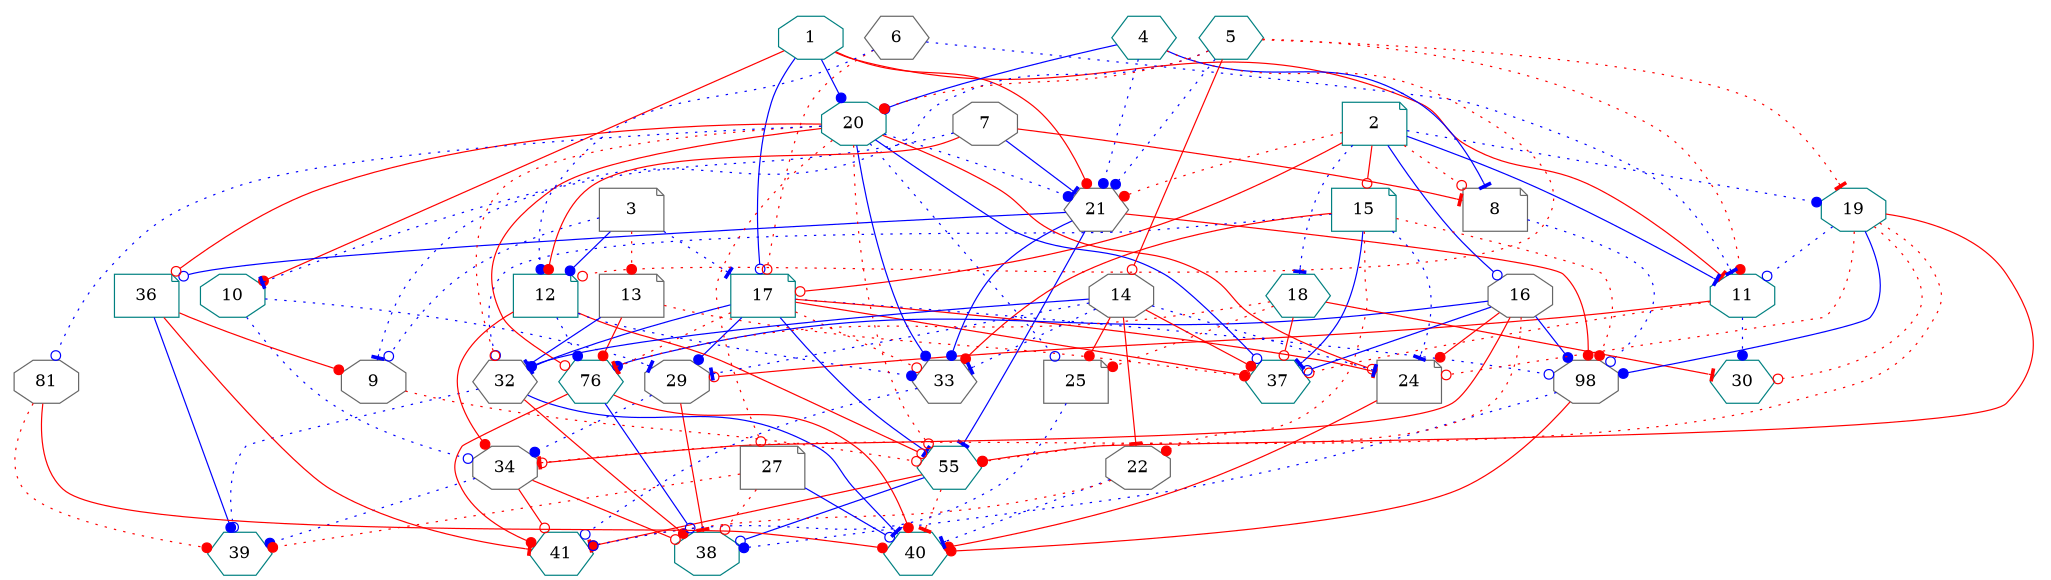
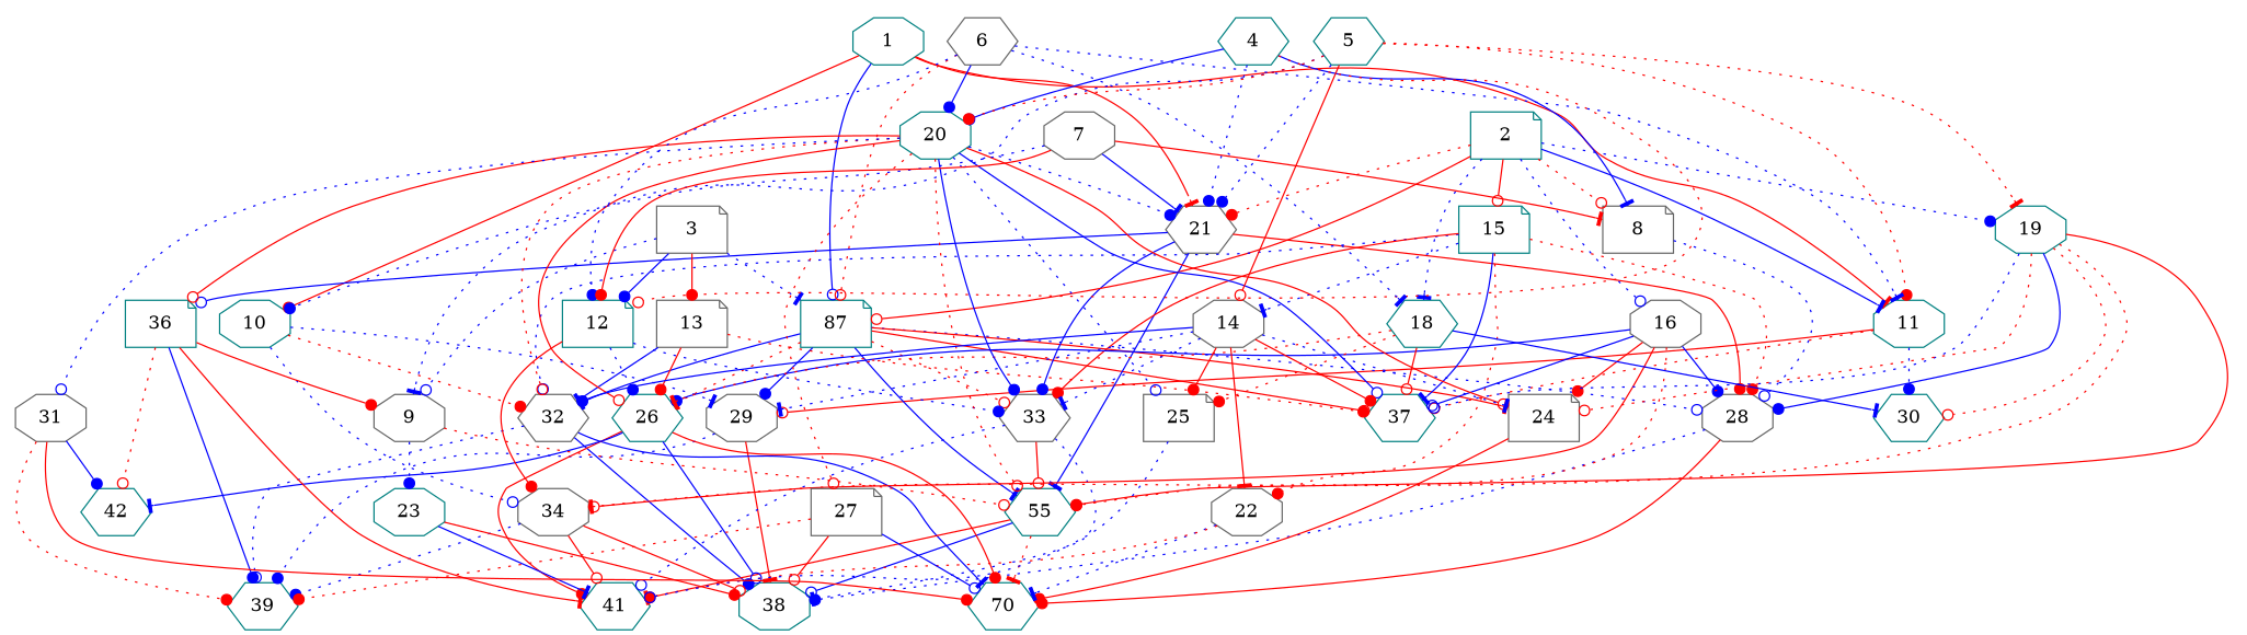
  digraph {
    node [alpha=0.15 color=teal shape=octagon]
    edge [arrowhead=dot color=red style=solid]
    1 [alpha=0.18 expect_size=145611930643247392]
    10 [alpha=0.17 expect_size=182425926671999616]
    11 [alpha=0.04 expect_size=39056887437200344]
-   17 [alpha=0.13 expect_size=153511251551405632 shape=note]
+   17 [alpha=0.13 expect_size=153511251551405632 shape=note label=87]
    21 [alpha=0.01 color=gray40 expect_size=2321263263759520768 shape=hexagon]
    29 [alpha=0.13 color=gray40 expect_size=68385500601212872]
    32 [alpha=0.04 color=gray40 expect_size=62928290044000408 shape=hexagon]
    34 [alpha=0.05 color=gray40 expect_size=2082791996354379520]
    30 [alpha=0.16 expect_size=217288494236330622976 shape=hexagon]
    37 [alpha=0.13 expect_size=3963828734180276224 shape=hexagon]
-   28 [alpha=0.09 color=gray40 expect_size=8631962193224254 label=98]
+   28 [alpha=0.09 color=gray40 expect_size=8631962193224254]
    n12 [expect_size=5447997194894505984 label=55 shape=hexagon]
-   26 [alpha=0.19 expect_size=10831100054384874 shape=hexagon label=76]
+   26 [alpha=0.19 expect_size=10831100054384874 shape=hexagon]
    33 [alpha=0.05 color=gray40 expect_size=192965058936963072000 shape=hexagon]
    24 [alpha=0.07 color=gray40 expect_size=2259861992122773760 shape=note]
    36 [alpha=0.20 expect_size=74464285393074336 shape=note]
    38 [alpha=0.14 expect_size=1415974993311710720]
    39 [expect_size=6993269797130776608768 shape=hexagon]
-   40 [alpha=0.03 expect_size=88979567956131776 shape=hexagon]
+   40 [alpha=0.03 expect_size=88979567956131776 shape=hexagon label=70]
    41 [alpha=0.10 expect_size=15880961237993660 shape=hexagon]
+   42 [alpha=0.07 expect_size=7029891495117193216000 shape=hexagon]
    9 [color=gray40 expect_size=7556097297327386001408]
    2 [alpha=0.16 expect_size=94095796254787664 shape=note]
    8 [alpha=0.05 color=gray40 expect_size=89076612717508000 shape=note]
    15 [alpha=0.04 expect_size=2768116921488779264 shape=note]
    16 [color=gray40 expect_size=129816390889289888]
    18 [alpha=0.19 expect_size=1318189437454814976 shape=hexagon]
    19 [alpha=0.12 expect_size=4566448289243870208]
    22 [alpha=0.17 color=gray40 expect_size=10276237063162888]
    25 [alpha=0.16 color=gray40 expect_size=346627817957473910784 shape=note]
    3 [alpha=0.01 color=gray40 expect_size=5201815807133518 shape=note]
    12 [alpha=0.11 expect_size=6684672593049505792 shape=note]
    13 [alpha=0.08 color=gray40 expect_size=2777470609783316992 shape=note]
+   23 [expect_size=2679078958569541120]
    4 [alpha=0.17 expect_size=54908910006975616 shape=hexagon]
    20 [expect_size=18643241926656000000000]
    27 [alpha=0.18 color=gray40 expect_size=13683474563639875207168 shape=note]
-   31 [alpha=0.12 color=gray40 expect_size=462446893828993792 label=81]
+   31 [alpha=0.12 color=gray40 expect_size=462446893828993792]
    5 [alpha=0.00 expect_size=2177434363941580288 shape=hexagon]
    14 [alpha=0.05 color=gray40 expect_size=3668972501399691776]
    6 [color=gray40 expect_size=6438834350145404928000 shape=hexagon]
    7 [alpha=0.14 color=gray40 expect_size=34269694579702932]
    1 -> 10
    1 -> 11 [arrowhead=tee]
    1 -> 17 [arrowhead=odot color=blue]
-   1 -> 21
+   1 -> 21 [arrowhead=tee]
    10 -> 29 [arrowhead=tee color=blue style=dotted]
+   10 -> 32 [style=dotted]
    10 -> 34 [arrowhead=odot color=blue style=dotted]
    11 -> 29 [arrowhead=odot]
    11 -> 30 [color=blue style=dotted]
    11 -> 37 [arrowhead=odot style=dotted]
    17 -> 29 [color=blue]
    17 -> 32 [arrowhead=tee color=blue]
    17 -> 37 [arrowhead=odot]
    17 -> 28 [arrowhead=odot color=blue style=dotted]
    17 -> n12 [arrowhead=tee color=blue]
    17 -> 26 [arrowhead=tee style=dotted]
    17 -> 33 [arrowhead=odot style=dotted]
    17 -> 24 [arrowhead=tee]
    21 -> 28
    21 -> n12 [arrowhead=tee color=blue]
    21 -> 33 [color=blue]
    21 -> 36 [arrowhead=odot color=blue]
    29 -> 38 [arrowhead=tee]
-   29 -> 34 [color=blue style=dotted]
-   32 -> 38
+   29 -> 39 [color=blue style=dotted]
+   32 -> 38 [color=blue]
    32 -> 39 [arrowhead=odot color=blue style=dotted]
    32 -> 40 [arrowhead=tee color=blue]
    34 -> 38 [arrowhead=odot]
    34 -> 39 [color=blue style=dotted]
    34 -> 41 [arrowhead=odot]
    28 -> 38 [color=blue style=dotted]
    28 -> 40
    n12 -> 38 [arrowhead=odot color=blue]
    n12 -> 40 [arrowhead=tee style=dotted]
    n12 -> 41
    26 -> 38 [arrowhead=odot color=blue]
    26 -> 40
    26 -> 41
+   26 -> 42 [arrowhead=tee color=blue]
+   33 -> 38 [arrowhead=tee color=blue style=dotted]
    33 -> 41 [arrowhead=odot color=blue style=dotted]
    24 -> 40
    36 -> 39 [color=blue]
    36 -> 41 [arrowhead=tee]
+   36 -> 42 [arrowhead=odot style=dotted]
    36 -> 9
    9 -> n12 [arrowhead=odot style=dotted]
+   9 -> 23 [color=blue style=dotted]
    2 -> 11 [arrowhead=tee color=blue]
    2 -> 17 [arrowhead=odot]
    2 -> 21 [style=dotted]
    2 -> 8 [arrowhead=odot style=dotted]
    2 -> 15 [arrowhead=odot]
-   2 -> 16 [arrowhead=odot color=blue]
+   2 -> 16 [arrowhead=odot color=blue style=dotted]
    2 -> 18 [arrowhead=tee color=blue style=dotted]
    2 -> 19 [color=blue style=dotted]
    8 -> 28 [arrowhead=odot color=blue style=dotted]
    15 -> 32 [arrowhead=odot color=blue style=dotted]
    15 -> 37 [arrowhead=tee color=blue]
    15 -> 28 [style=dotted]
    15 -> 33
-   15 -> 24 [arrowhead=tee color=blue style=dotted]
+   15 -> 14 [arrowhead=tee color=blue style=dotted]
    15 -> 22 [style=dotted]
    16 -> 34 [arrowhead=odot]
    16 -> 37 [arrowhead=odot color=blue]
    16 -> 28 [color=blue]
    16 -> n12 [style=dotted]
    16 -> 26 [color=blue]
    16 -> 24
-   18 -> 30 [arrowhead=tee]
+   18 -> 30 [arrowhead=tee color=blue]
    18 -> 37 [arrowhead=odot]
    18 -> 26 [arrowhead=tee style=dotted]
    18 -> 25 [style=dotted]
    19 -> 34 [arrowhead=tee style=dotted]
    19 -> 30 [arrowhead=odot style=dotted]
-   19 -> 11 [arrowhead=odot color=blue style=dotted]
+   19 -> 37 [arrowhead=odot color=blue style=dotted]
    19 -> 28 [color=blue]
    19 -> n12
    19 -> 24 [arrowhead=odot style=dotted]
    22 -> 40 [arrowhead=tee color=blue style=dotted]
    22 -> 41 [arrowhead=tee style=dotted]
    25 -> 41 [arrowhead=odot color=blue style=dotted]
    3 -> 17 [arrowhead=tee color=blue style=dotted]
    3 -> 9 [arrowhead=odot color=blue style=dotted]
    3 -> 12 [color=blue]
-   3 -> 13 [style=dotted]
+   3 -> 13
    12 -> 34
-   12 -> n12 [arrowhead=odot]
+   33 -> n12 [arrowhead=odot]
    12 -> 26 [color=blue style=dotted]
    12 -> 33 [color=blue style=dotted]
    13 -> 32 [arrowhead=tee color=blue]
    13 -> 37 [style=dotted]
    13 -> 26
+   23 -> 38
+   23 -> 41 [arrowhead=tee color=blue]
    4 -> 21 [color=blue style=dotted]
    4 -> 8 [arrowhead=tee color=blue]
    4 -> 12 [arrowhead=odot style=dotted]
    4 -> 20 [arrowhead=odot color=blue]
    20 -> 21 [color=blue style=dotted]
    20 -> 32 [arrowhead=odot style=dotted]
    20 -> 37 [arrowhead=odot color=blue]
    20 -> n12 [arrowhead=odot style=dotted]
    20 -> 26 [arrowhead=odot]
    20 -> 33 [color=blue]
    20 -> 24 [arrowhead=odot]
    20 -> 36 [arrowhead=odot]
    20 -> 25 [arrowhead=odot color=blue style=dotted]
    20 -> 27 [arrowhead=odot style=dotted]
    20 -> 31 [arrowhead=odot color=blue style=dotted]
-   27 -> 38 [arrowhead=odot style=dotted]
+   27 -> 38 [arrowhead=odot]
    27 -> 39 [style=dotted]
    27 -> 40 [arrowhead=odot color=blue]
    31 -> 39 [style=dotted]
    31 -> 40
+   31 -> 42 [color=blue]
    5 -> 11 [style=dotted]
    5 -> 21 [color=blue style=dotted]
    5 -> 9 [arrowhead=tee color=blue style=dotted]
    5 -> 19 [arrowhead=tee style=dotted]
    5 -> 20 [style=dotted]
    5 -> 14 [arrowhead=odot]
    14 -> 29 [arrowhead=tee color=blue style=dotted]
    14 -> 32 [color=blue]
    14 -> 37
    14 -> 33 [arrowhead=tee color=blue style=dotted]
    14 -> 24 [arrowhead=tee color=blue style=dotted]
    14 -> 22 [arrowhead=tee]
    14 -> 25
    6 -> 11 [arrowhead=tee color=blue style=dotted]
    6 -> 17 [arrowhead=odot style=dotted]
+   6 -> 18 [arrowhead=tee color=blue style=dotted]
    6 -> 12 [color=blue style=dotted]
-   1 -> 20 [color=blue]
-   7 -> 10 [arrowhead=tee color=blue style=dotted]
+   6 -> 20 [color=blue]
+   7 -> 10 [color=blue style=dotted]
    7 -> 21 [arrowhead=tee color=blue]
    7 -> 8 [arrowhead=tee]
    7 -> 12
  }
